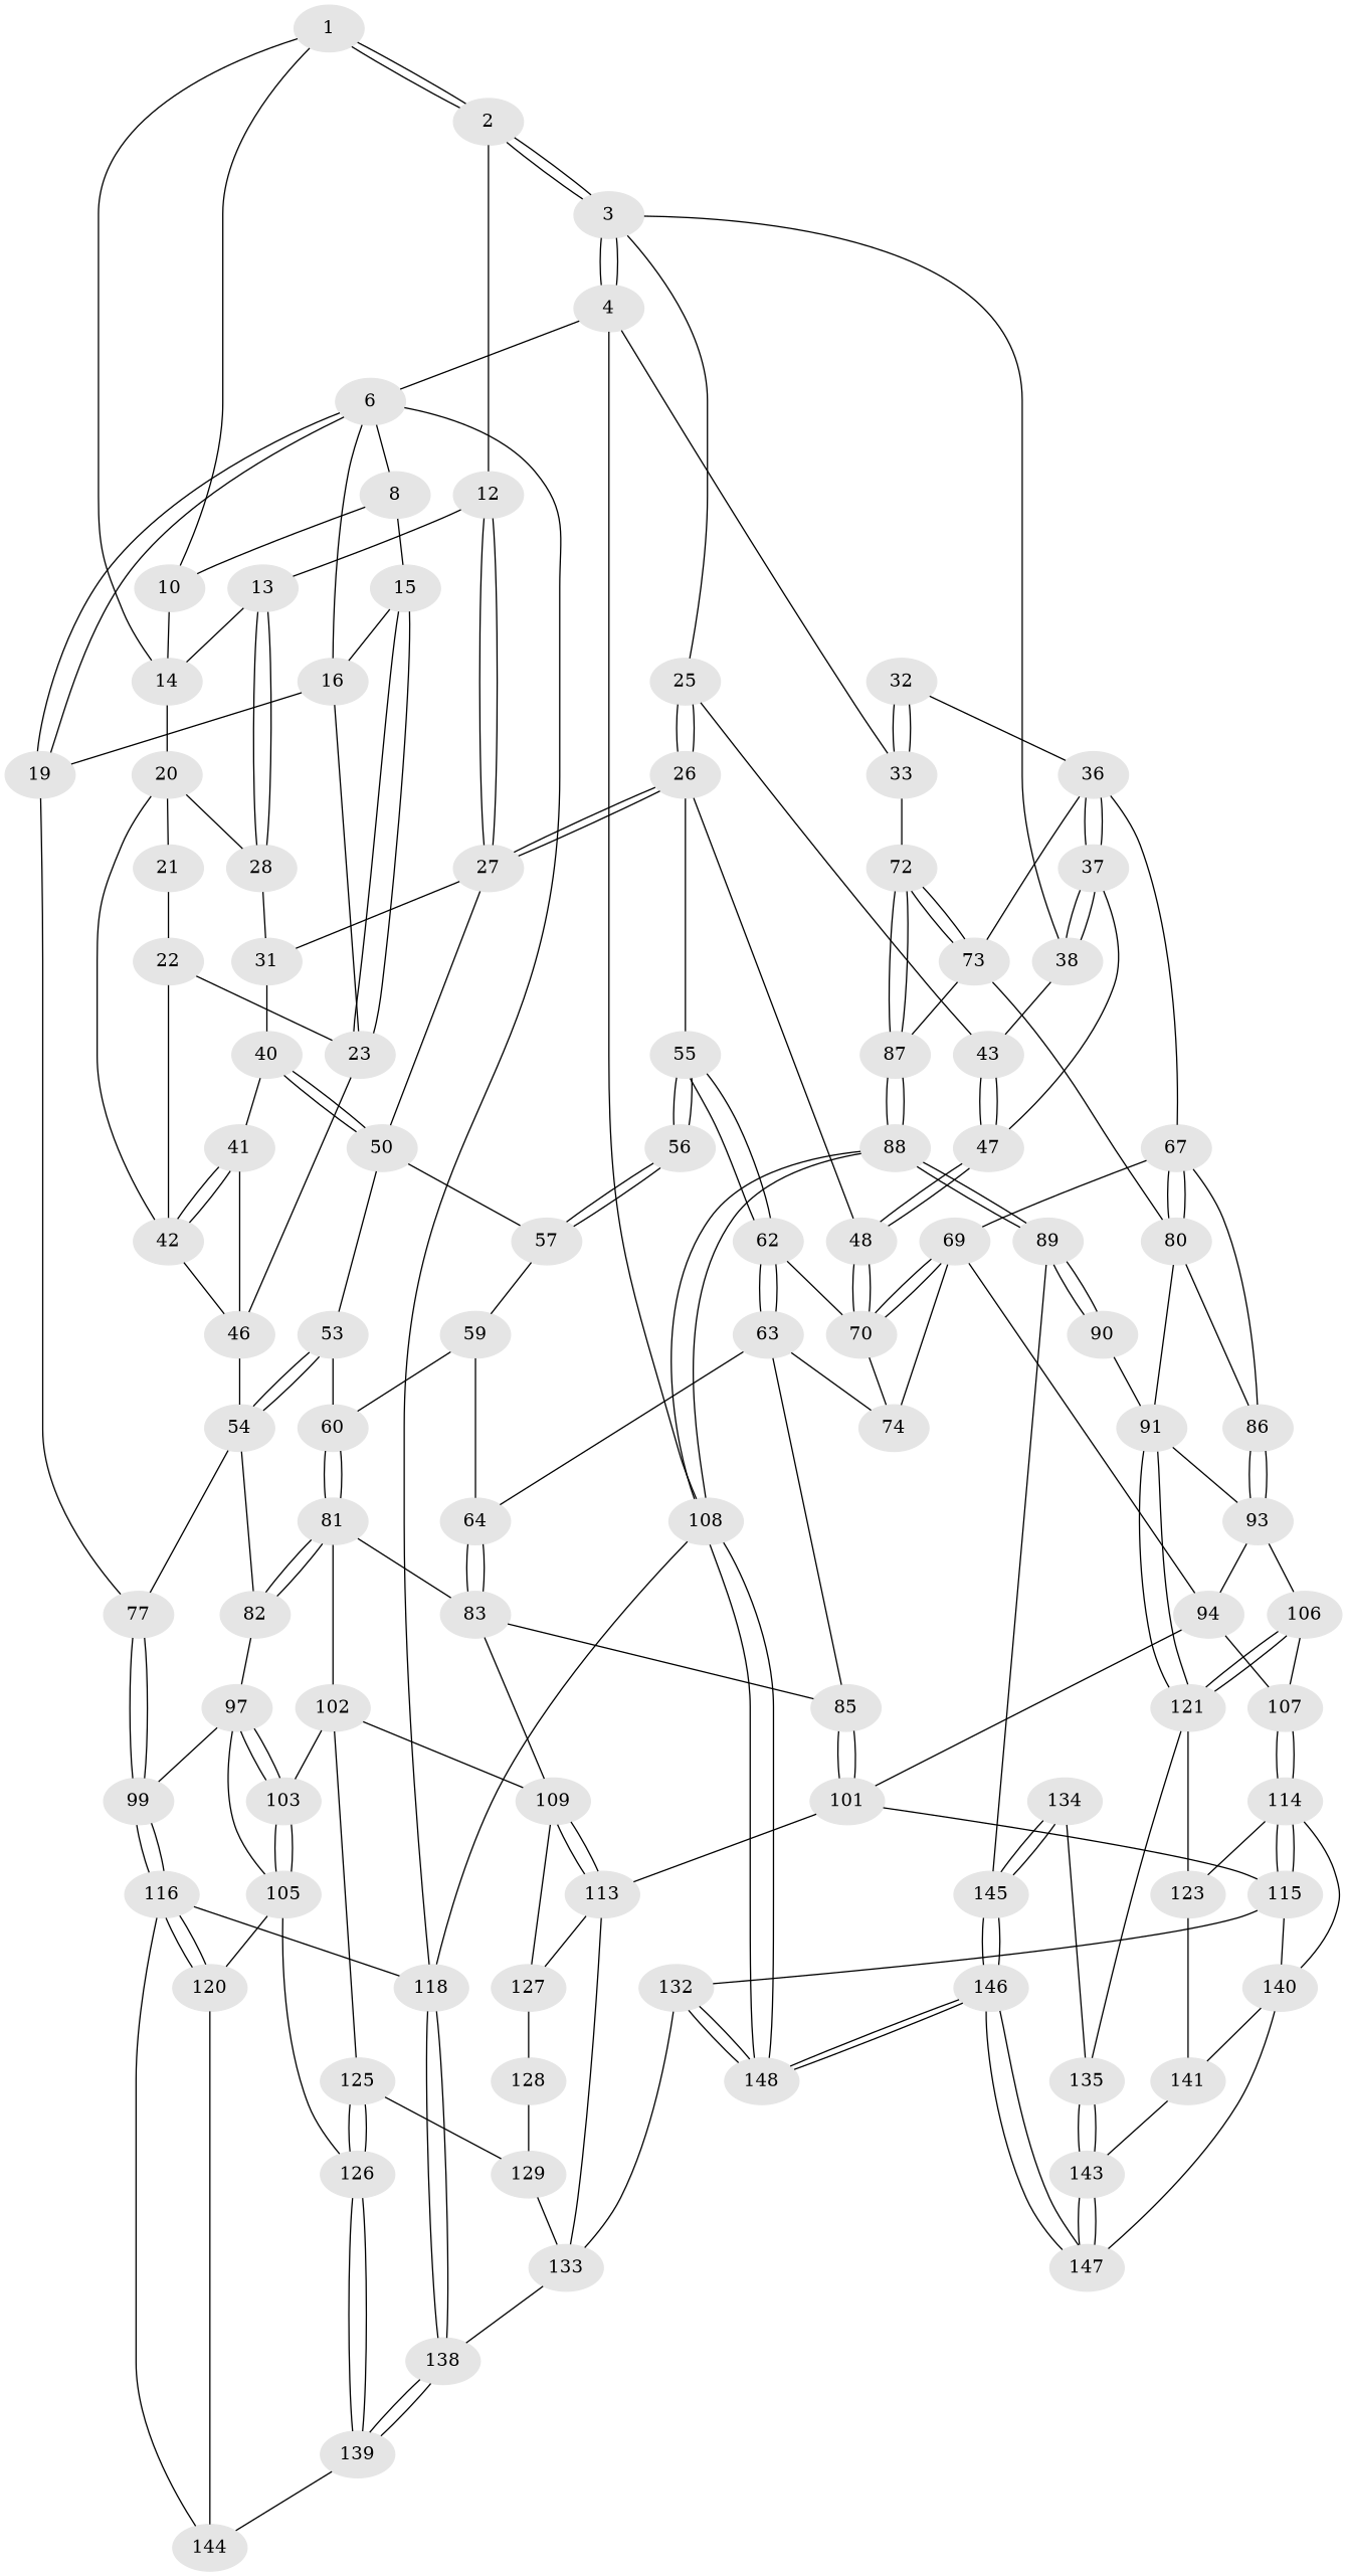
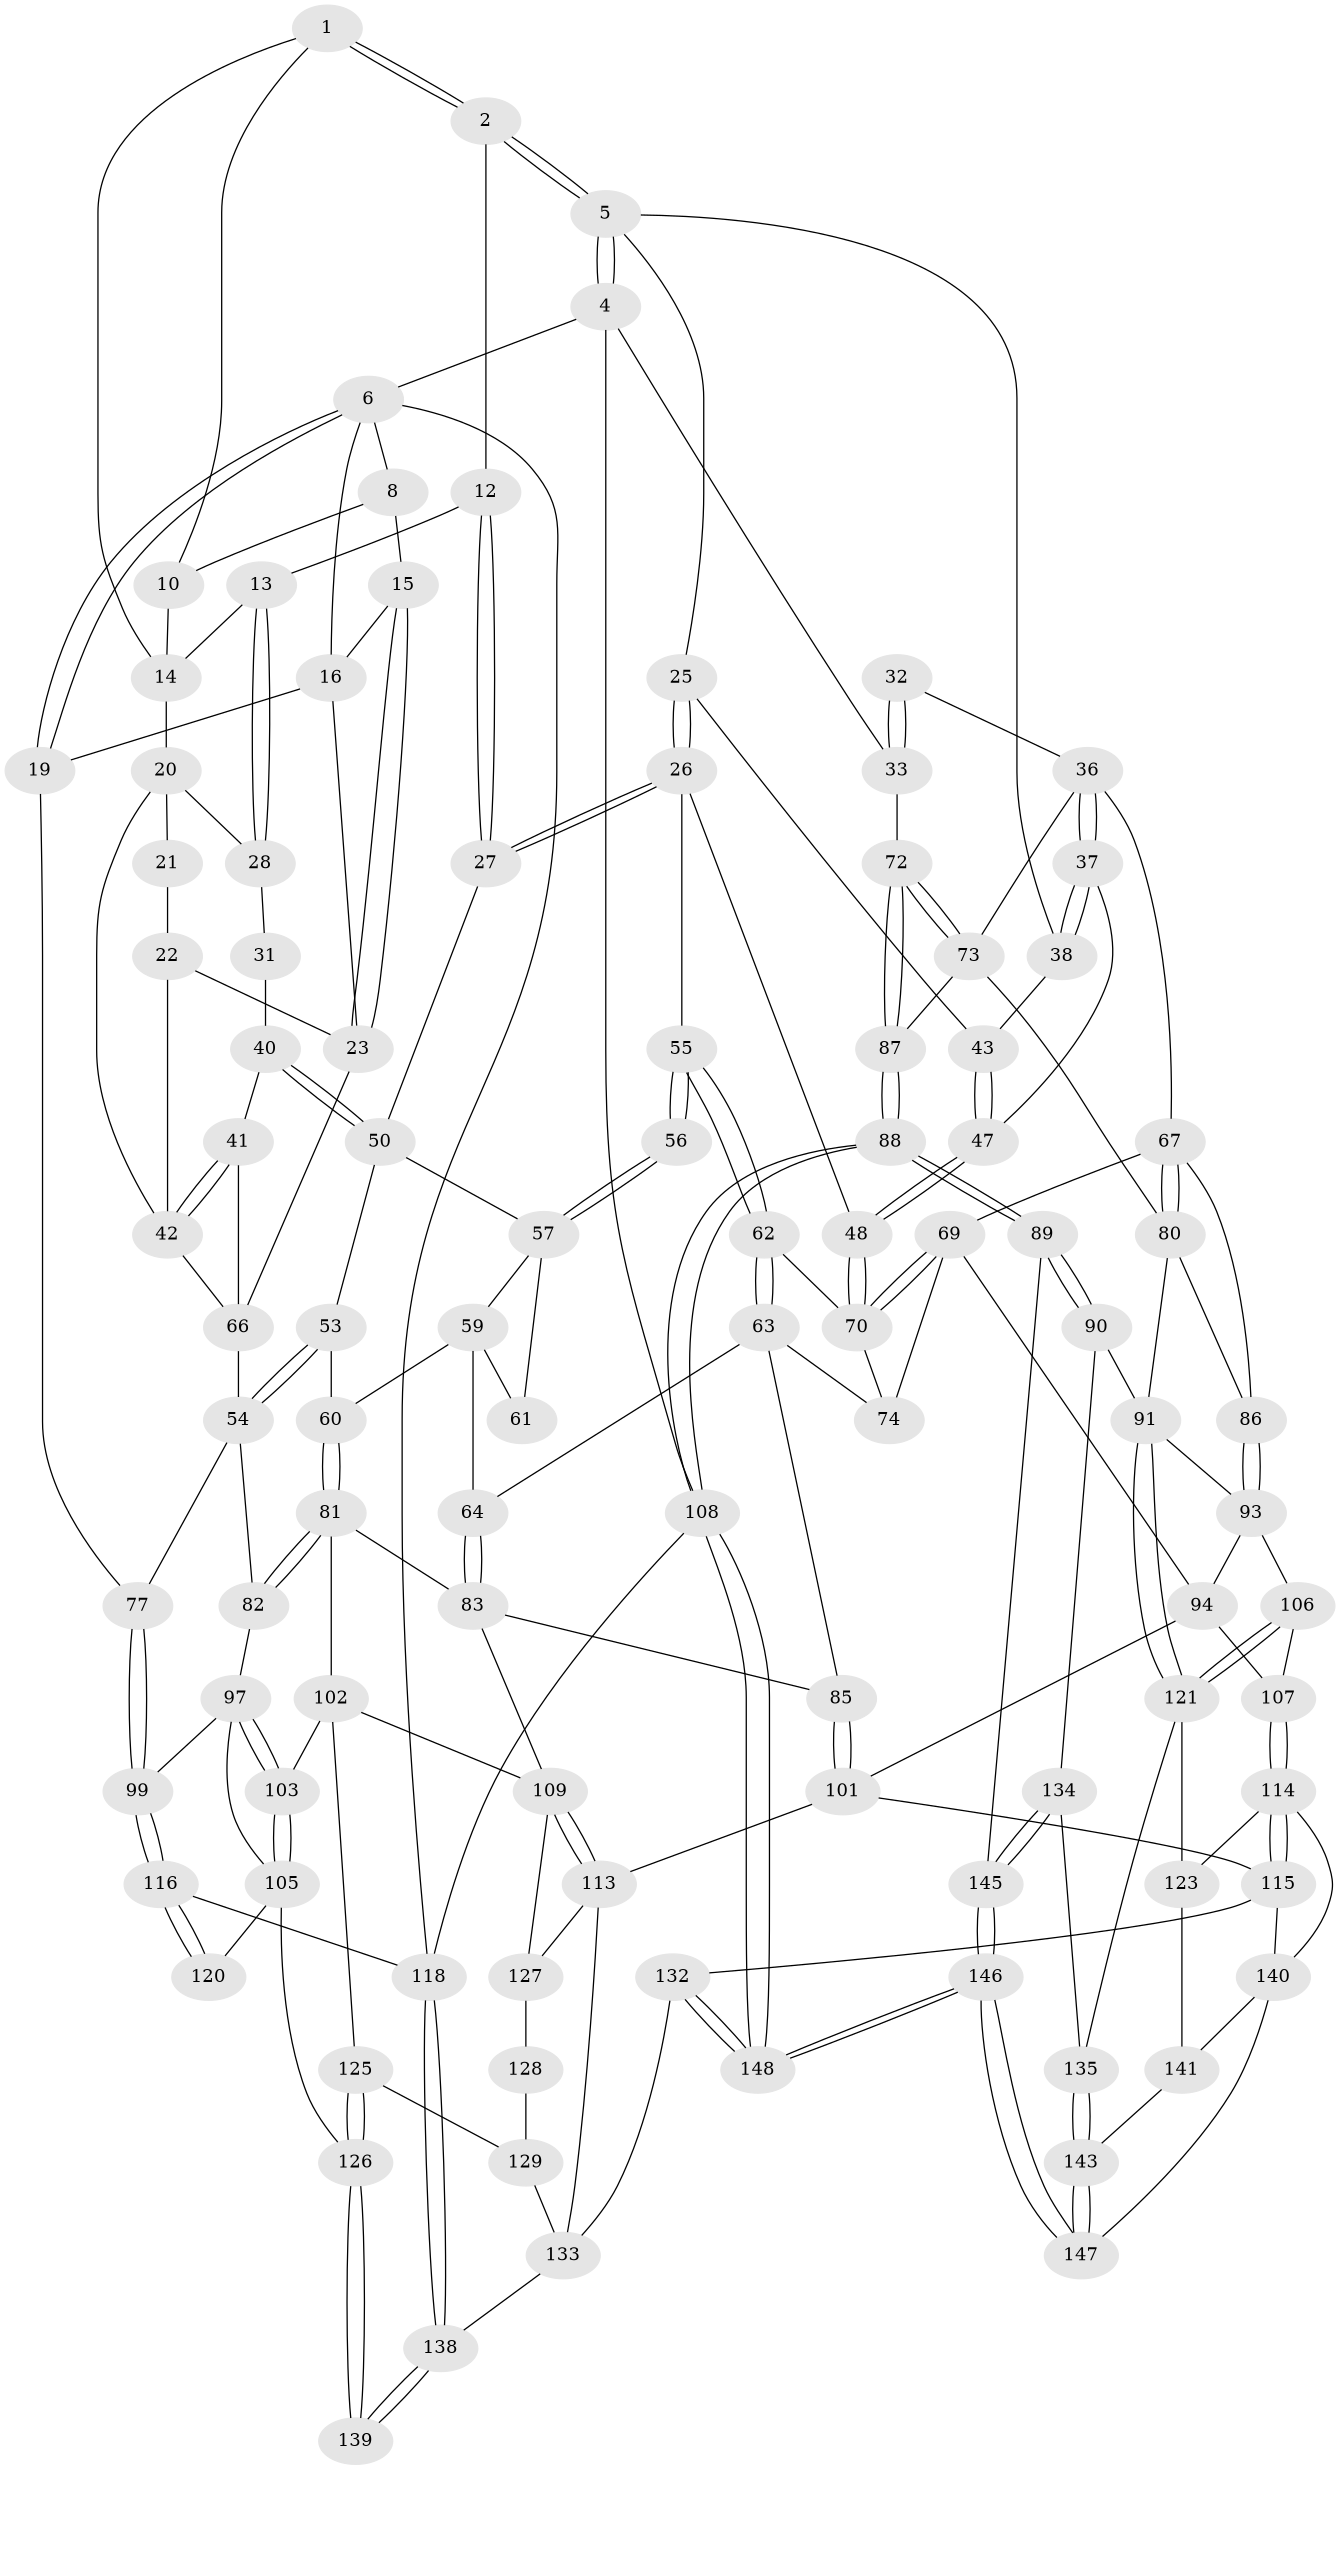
  graph {
    node [color=gray90 style=filled]
    1 [super="+9"]
    2
    10
    14 [super="+17"]
-   3 [super="+24"]
+   3 [super="+24" label=5]
    12
    20 [super="+29"]
    4 [super="+5"]
    25
    38
    13
    27 [super="+30"]
    6 [super="+7"]
    33 [super="+34"]
    108
    26 [super="+49"]
    43
    8 [super="+11"]
    16 [super="+18"]
    19
    118
    72
    148
    15
    23 [super="+39"]
    77
    138
    28
    31
    50 [super="+52"]
    21
    42 [super="+45"]
-   46 [super="+51"]
+   46 [super="+51" label=66]
    99
    22 [super="+44"]
    54 [super="+76"]
    48
    55
    47
    70 [super="+71"]
    56
    62
    40
    53
    57 [super="+58"]
    41
    32 [super="+35"]
    36 [super="+66"]
    37
    67 [super="+68"]
    73 [super="+79"]
    87
    69 [super="+78"]
    80 [super="+85"]
    86
    82
    74
    60
    59 [super="+65"]
+   61
    81 [super="+84"]
    97 [super="+98"]
    63 [super="+75"]
    64
    83 [super="+96"]
    102 [super="+111"]
    n67 [label=85]
    101 [super="+112"]
    109 [super="+110"]
    94 [super="+100"]
    91 [super="+92"]
    93 [super="+104"]
    107
    88
    116 [super="+117"]
    121 [super="+122"]
    103
    125
    105 [super="+119"]
    113 [super="+130"]
    127
    106
    89
    90
    145
    134
    146
    135
    123
    115 [super="+131"]
    114 [super="+124"]
    120
    126
-   144
    133 [super="+136"]
    140 [super="+142"]
    132
    129 [super="+137"]
    139
    128
    141
    147
    143
    1 -- 2
    1 -- 2
    1 -- 10
    1 -- 14
    2 -- 3
    2 -- 3
    2 -- 12
    10 -- 14
    14 -- 20
    3 -- 4
    3 -- 4
    3 -- 25
    3 -- 38
    12 -- 13
    12 -- 27
    12 -- 27
    20 -- 28
    20 -- 21
    20 -- 42
    4 -- 6
    4 -- 33
    4 -- 108
    25 -- 26
    25 -- 26
    25 -- 43
    38 -- 43
    13 -- 14
    13 -- 28
    13 -- 28
-   27 -- 31
    27 -- 50
    6 -- 8
    6 -- 16
    6 -- 19
    6 -- 19
    6 -- 118
    33 -- 72
    108 -- 118
    108 -- 148
    108 -- 148
    26 -- 27
    26 -- 27
    26 -- 48
    26 -- 55
    43 -- 47
    43 -- 47
    8 -- 10
    8 -- 15
    16 -- 19
    16 -- 23
    19 -- 77
    118 -- 138
    118 -- 138
    72 -- 73
    72 -- 73
    72 -- 87
    72 -- 87
    15 -- 16
    15 -- 23
    15 -- 23
    23 -- 46
    77 -- 99
    77 -- 99
    138 -- 139
    138 -- 139
    28 -- 31
    31 -- 40
    50 -- 53
    50 -- 57
    21 -- 22 [weight=2]
    42 -- 46
    46 -- 54
    99 -- 116
    99 -- 116
    22 -- 23
    22 -- 42
    54 -- 77
    54 -- 82
    48 -- 70
    48 -- 70
    55 -- 56
    55 -- 56
    55 -- 62
    55 -- 62
    47 -- 48
    47 -- 48
    70 -- 74
    56 -- 57
    56 -- 57
    62 -- 70
    62 -- 63
    62 -- 63
    40 -- 50
    40 -- 50
    40 -- 41
    53 -- 54
    53 -- 54
    53 -- 60
    57 -- 59
+   57 -- 61
    41 -- 42
    41 -- 42
    41 -- 46
    32 -- 33 [weight=2]
    32 -- 33
    32 -- 36
    36 -- 37
    36 -- 37
    36 -- 67
    36 -- 73
    37 -- 38
    37 -- 38
    37 -- 47
    67 -- 69
    67 -- 80
    67 -- 80
    67 -- 86
    73 -- 87
    73 -- 80
    87 -- 88
    87 -- 88
    69 -- 70
    69 -- 70
    69 -- 74
    69 -- 94
    80 -- 86
    80 -- 91
    86 -- 93
    86 -- 93
    82 -- 97
    60 -- 81
    60 -- 81
    59 -- 60
+   59 -- 61
    59 -- 64
    81 -- 82
    81 -- 82
    81 -- 83
    81 -- 102
    97 -- 99
    97 -- 103
    97 -- 103
    97 -- 105
    63 -- 74
    63 -- 64
    63 -- n67
    64 -- 83
    64 -- 83
    83 -- n67
    83 -- 109
    102 -- 109
    102 -- 103
    102 -- 125
    n67 -- 101
    n67 -- 101
    101 -- 113
    101 -- 115
    109 -- 113
    109 -- 113
    109 -- 127
    94 -- 101
    94 -- 107
    91 -- 93
    91 -- 121
    91 -- 121
    93 -- 94
    93 -- 106
    107 -- 114
    107 -- 114
    88 -- 108
    88 -- 108
    88 -- 89
    88 -- 89
    116 -- 118
    116 -- 120
    116 -- 120
-   116 -- 144
    121 -- 135
    121 -- 123
    103 -- 105
    103 -- 105
    125 -- 126
    125 -- 126
    125 -- 129
    105 -- 120
    105 -- 126
    113 -- 127
    113 -- 133
    127 -- 128
    106 -- 107
    106 -- 121
    106 -- 121
    89 -- 90
    89 -- 90
    89 -- 145
    90 -- 91
+   90 -- 134
    145 -- 146
    145 -- 146
    134 -- 145
    134 -- 145
    134 -- 135
    146 -- 148
    146 -- 148
    146 -- 147
    146 -- 147
    135 -- 143
    135 -- 143
    123 -- 141
    115 -- 140
    115 -- 132
    114 -- 123
    114 -- 115
    114 -- 115
    114 -- 140
-   120 -- 144
    126 -- 139
    126 -- 139
    133 -- 138
    140 -- 141
    140 -- 147
    132 -- 148
    132 -- 148
    132 -- 133
    129 -- 133
-   139 -- 144
    128 -- 129 [weight=2]
    141 -- 143
    143 -- 147
    143 -- 147
  }
